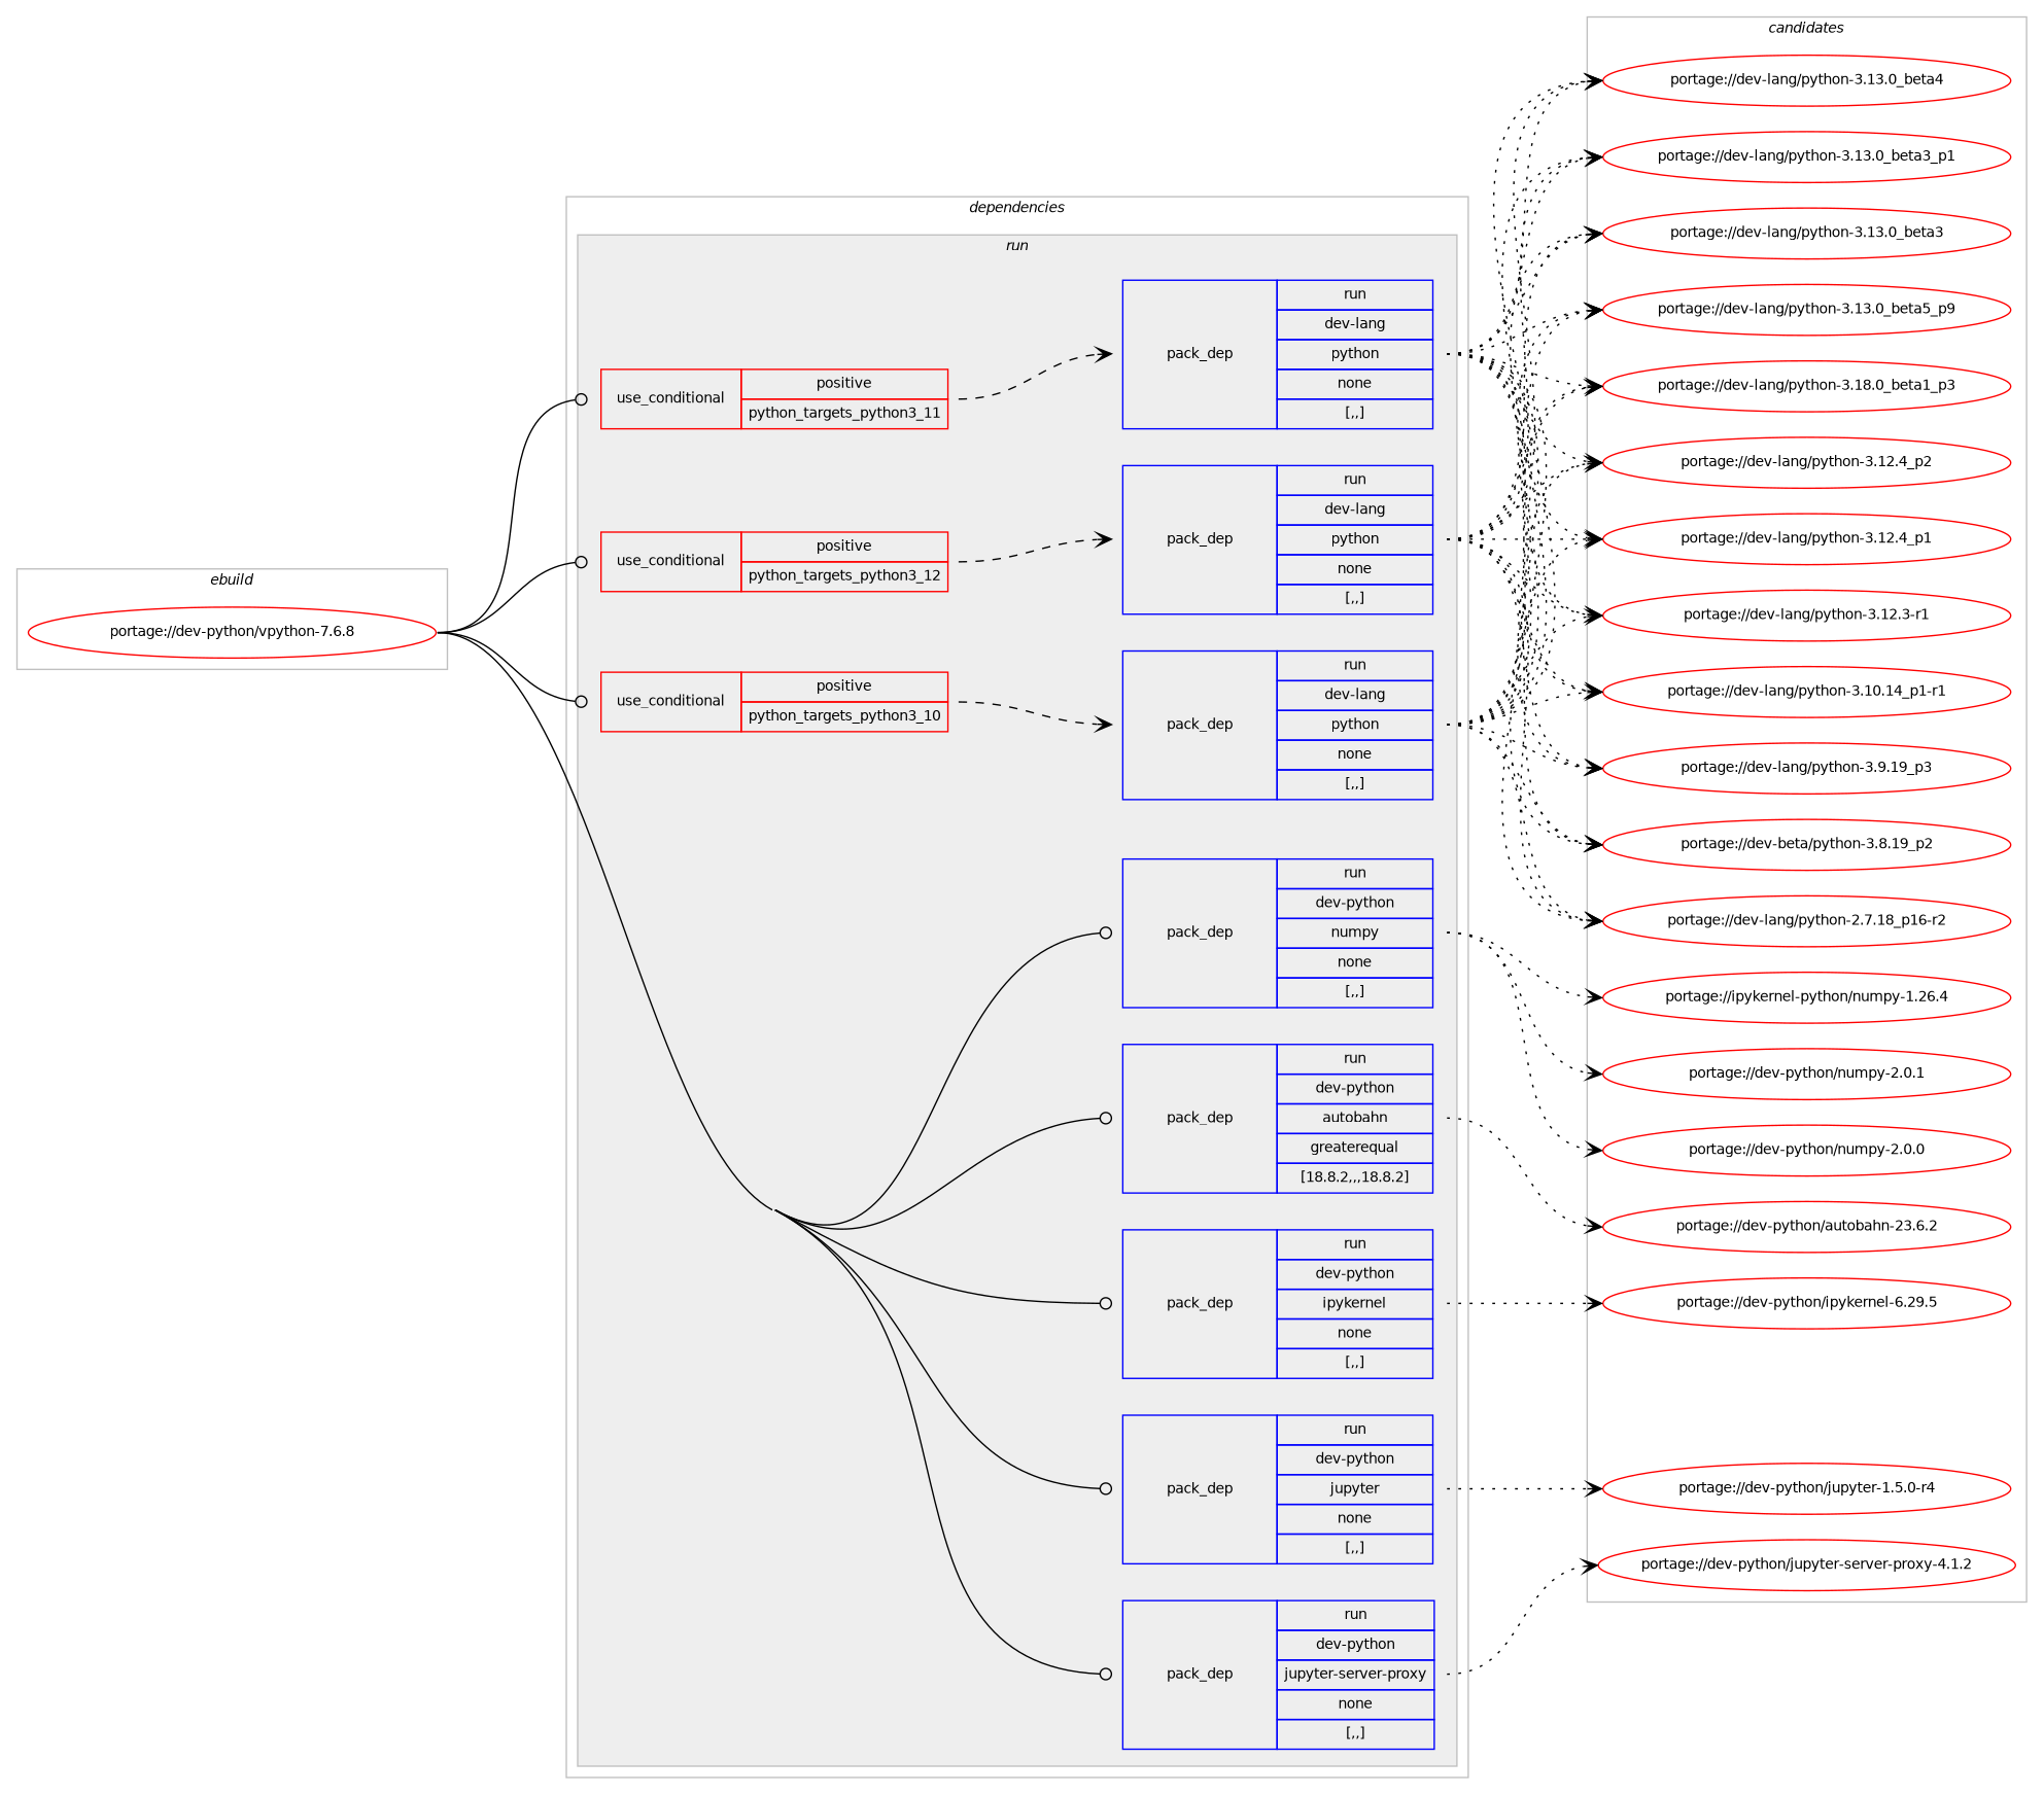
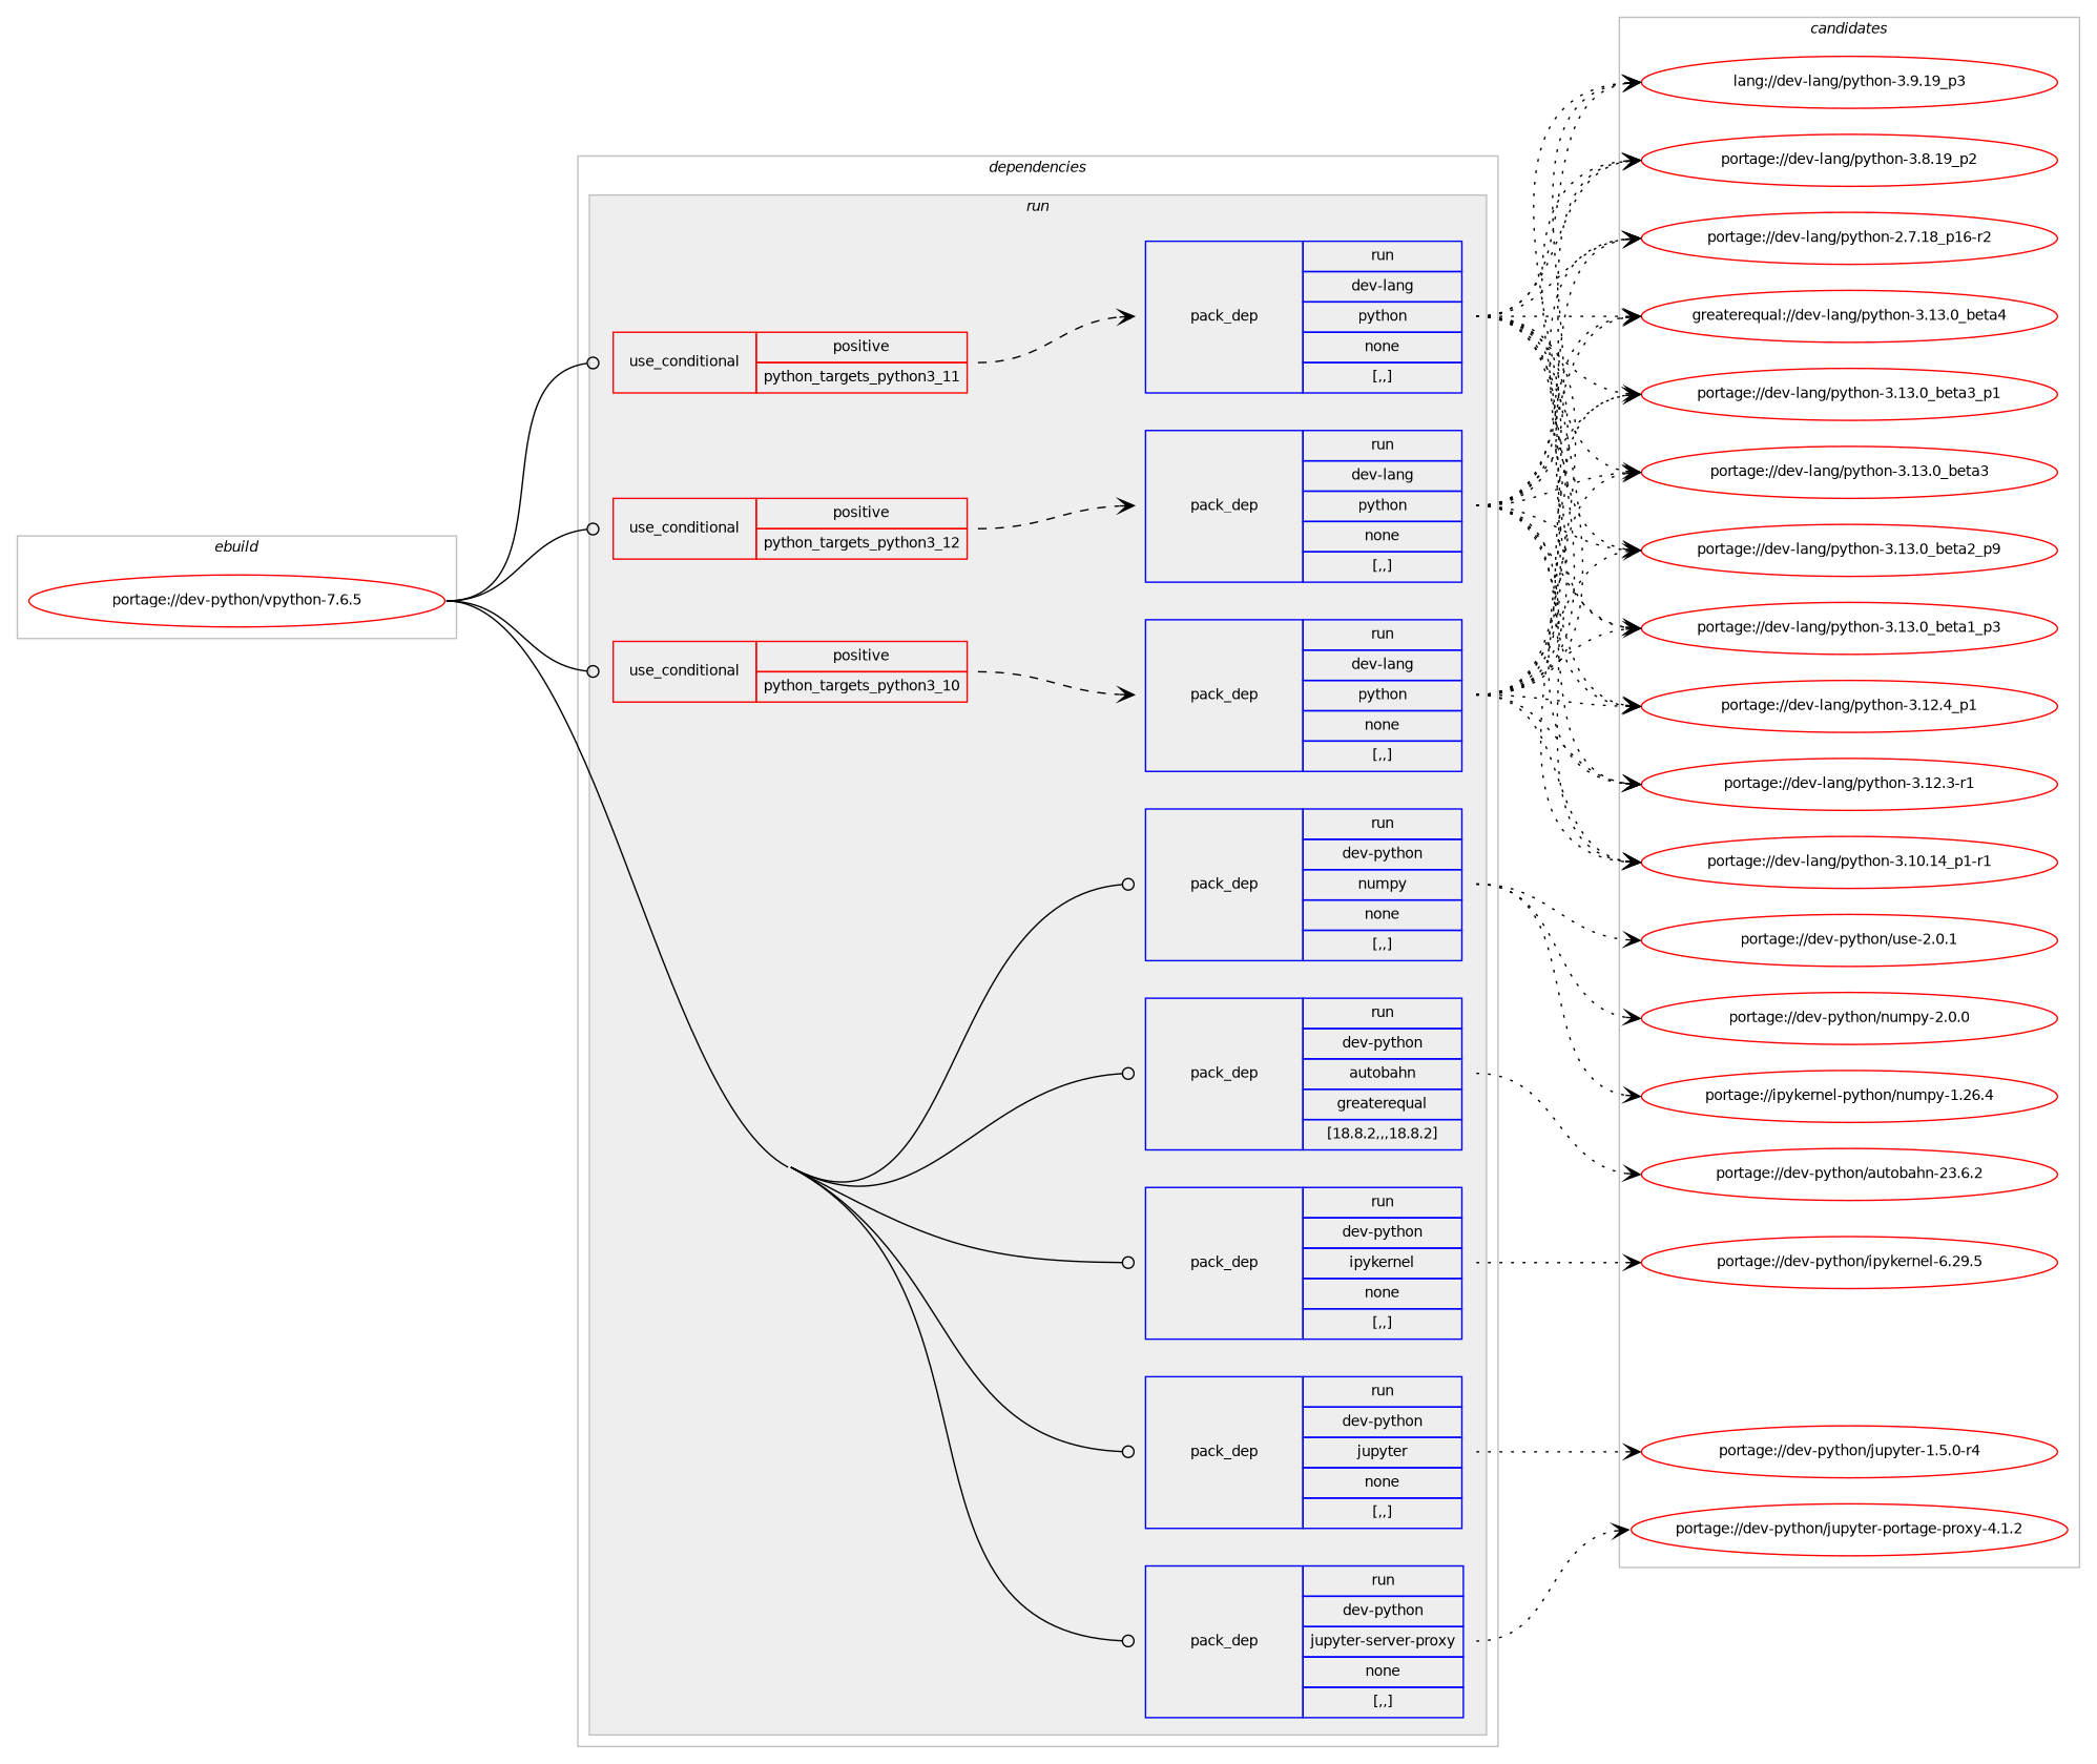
  digraph {
    compound=true
    concentrate=true
    fontname=Helvetica
    fontsize=10
    newrank=true
    rankdir=LR
    ranksep=1.5
    node [color=red fontname=Helvetica fontsize=10]
    edge [arrowhead=vee headport=w style=dotted tailport=e weight=100]
-   n1 [label="portage://dev-python/vpython-7.6.8" width=4]
+   n1 [label="portage://dev-python/vpython-7.6.5" width=4]
    n2 [color=blue label=<<TABLE BORDER="0" CELLBORDER="1" CELLSPACING="0" CELLPADDING="4" WIDTH="220"><TR><TD ROWSPAN="6" CELLPADDING="30">pack_dep</TD></TR><TR><TD WIDTH="110">run</TD></TR><TR><TD>dev-lang</TD></TR><TR><TD>python</TD></TR><TR><TD>none</TD></TR><TR><TD>[,,]</TD></TR></TABLE>> shape=none]
    n3 [label=<<TABLE BORDER="0" CELLBORDER="1" CELLSPACING="0" CELLPADDING="4"><TR><TD ROWSPAN="3" CELLPADDING="10">use_conditional</TD></TR><TR><TD>positive</TD></TR><TR><TD>python_targets_python3_10</TD></TR></TABLE>> shape=none]
    n4 [color=blue label=<<TABLE BORDER="0" CELLBORDER="1" CELLSPACING="0" CELLPADDING="4" WIDTH="220"><TR><TD ROWSPAN="6" CELLPADDING="30">pack_dep</TD></TR><TR><TD WIDTH="110">run</TD></TR><TR><TD>dev-lang</TD></TR><TR><TD>python</TD></TR><TR><TD>none</TD></TR><TR><TD>[,,]</TD></TR></TABLE>> shape=none]
    n5 [label=<<TABLE BORDER="0" CELLBORDER="1" CELLSPACING="0" CELLPADDING="4"><TR><TD ROWSPAN="3" CELLPADDING="10">use_conditional</TD></TR><TR><TD>positive</TD></TR><TR><TD>python_targets_python3_11</TD></TR></TABLE>> shape=none]
    n6 [color=blue label=<<TABLE BORDER="0" CELLBORDER="1" CELLSPACING="0" CELLPADDING="4" WIDTH="220"><TR><TD ROWSPAN="6" CELLPADDING="30">pack_dep</TD></TR><TR><TD WIDTH="110">run</TD></TR><TR><TD>dev-lang</TD></TR><TR><TD>python</TD></TR><TR><TD>none</TD></TR><TR><TD>[,,]</TD></TR></TABLE>> shape=none]
    n7 [label=<<TABLE BORDER="0" CELLBORDER="1" CELLSPACING="0" CELLPADDING="4"><TR><TD ROWSPAN="3" CELLPADDING="10">use_conditional</TD></TR><TR><TD>positive</TD></TR><TR><TD>python_targets_python3_12</TD></TR></TABLE>> shape=none]
    n8 [color=blue label=<<TABLE BORDER="0" CELLBORDER="1" CELLSPACING="0" CELLPADDING="4" WIDTH="220"><TR><TD ROWSPAN="6" CELLPADDING="30">pack_dep</TD></TR><TR><TD WIDTH="110">run</TD></TR><TR><TD>dev-python</TD></TR><TR><TD>autobahn</TD></TR><TR><TD>greaterequal</TD></TR><TR><TD>[18.8.2,,,18.8.2]</TD></TR></TABLE>> shape=none]
    n9 [color=blue label=<<TABLE BORDER="0" CELLBORDER="1" CELLSPACING="0" CELLPADDING="4" WIDTH="220"><TR><TD ROWSPAN="6" CELLPADDING="30">pack_dep</TD></TR><TR><TD WIDTH="110">run</TD></TR><TR><TD>dev-python</TD></TR><TR><TD>ipykernel</TD></TR><TR><TD>none</TD></TR><TR><TD>[,,]</TD></TR></TABLE>> shape=none]
    n10 [color=blue label=<<TABLE BORDER="0" CELLBORDER="1" CELLSPACING="0" CELLPADDING="4" WIDTH="220"><TR><TD ROWSPAN="6" CELLPADDING="30">pack_dep</TD></TR><TR><TD WIDTH="110">run</TD></TR><TR><TD>dev-python</TD></TR><TR><TD>jupyter</TD></TR><TR><TD>none</TD></TR><TR><TD>[,,]</TD></TR></TABLE>> shape=none]
    n11 [color=blue label=<<TABLE BORDER="0" CELLBORDER="1" CELLSPACING="0" CELLPADDING="4" WIDTH="220"><TR><TD ROWSPAN="6" CELLPADDING="30">pack_dep</TD></TR><TR><TD WIDTH="110">run</TD></TR><TR><TD>dev-python</TD></TR><TR><TD>jupyter-server-proxy</TD></TR><TR><TD>none</TD></TR><TR><TD>[,,]</TD></TR></TABLE>> shape=none]
    n12 [color=blue label=<<TABLE BORDER="0" CELLBORDER="1" CELLSPACING="0" CELLPADDING="4" WIDTH="220"><TR><TD ROWSPAN="6" CELLPADDING="30">pack_dep</TD></TR><TR><TD WIDTH="110">run</TD></TR><TR><TD>dev-python</TD></TR><TR><TD>numpy</TD></TR><TR><TD>none</TD></TR><TR><TD>[,,]</TD></TR></TABLE>> shape=none]
-   n13 [label="portage://dev-lang/python-3.13.0_beta4" width=4]
+   n13 [label="greaterequal://dev-lang/python-3.13.0_beta4" width=4]
    n14 [label="portage://dev-lang/python-3.13.0_beta3_p1" width=4]
    n15 [label="portage://dev-lang/python-3.13.0_beta3" width=4]
-   n16 [label="portage://dev-lang/python-3.13.0_beta5_p9" width=4]
-   n17 [label="portage://dev-lang/python-3.18.0_beta1_p3" width=4]
-   n18 [label="portage://dev-lang/python-3.12.4_p2" width=4]
+   n16 [label="portage://dev-lang/python-3.13.0_beta2_p9" width=4]
+   n17 [label="portage://dev-lang/python-3.13.0_beta1_p3" width=4]
    n19 [label="portage://dev-lang/python-3.12.4_p1" width=4]
    n20 [label="portage://dev-lang/python-3.12.3-r1" width=4]
    n21 [label="portage://dev-lang/python-3.10.14_p1-r1" width=4]
-   n22 [label="portage://dev-lang/python-3.9.19_p3" width=4]
-   n23 [label="portage://dev-beta/python-3.8.19_p2" width=4]
+   n22 [label="lang://dev-lang/python-3.9.19_p3" width=4]
+   n23 [label="portage://dev-lang/python-3.8.19_p2" width=4]
    n24 [label="portage://dev-lang/python-2.7.18_p16-r2" width=4]
    n25 [label="portage://dev-python/autobahn-23.6.2" width=4]
    n26 [label="portage://dev-python/ipykernel-6.29.5" width=4]
    n27 [label="portage://dev-python/jupyter-1.5.0-r4" width=4]
-   n28 [label="portage://dev-python/jupyter-server-proxy-4.1.2" width=4]
-   n29 [label="portage://dev-python/numpy-2.0.1" width=4]
+   n28 [label="portage://dev-python/jupyter-portage-proxy-4.1.2" width=4]
+   n29 [label="portage://dev-python/use-2.0.1" width=4]
    n30 [label="portage://dev-python/numpy-2.0.0" width=4]
    n31 [label="portage://ipykernel-python/numpy-1.26.4" width=4]
    subgraph cluster_1 {
      color=gray
      label=<<i>ebuild</i>>
      n1
    }
    subgraph cluster_2 {
      color=gray
      label=<<i>dependencies</i>>
      subgraph cluster_3 {
        color=gray
        fillcolor="#eeeeee"
        label=<<i>compile</i>>
        style=filled
      }
      subgraph cluster_4 {
        color=gray
        fillcolor="#eeeeee"
        label=<<i>compile and run</i>>
        style=filled
      }
      subgraph cluster_5 {
        color=gray
        fillcolor="#eeeeee"
        label=<<i>run</i>>
        style=filled
        subgraph sub_6 {
          color=gray
          fillcolor="#eeeeee"
          label=<<i>run</i>>
          style=filled
          n3
          subgraph sub_7 {
            color=gray
            fillcolor="#eeeeee"
            label=<<i>run</i>>
            style=filled
            n2
          }
        }
        subgraph sub_8 {
          color=gray
          fillcolor="#eeeeee"
          label=<<i>run</i>>
          style=filled
          n5
          subgraph sub_9 {
            color=gray
            fillcolor="#eeeeee"
            label=<<i>run</i>>
            style=filled
            n4
          }
        }
        subgraph sub_10 {
          color=gray
          fillcolor="#eeeeee"
          label=<<i>run</i>>
          style=filled
          n7
          subgraph sub_11 {
            color=gray
            fillcolor="#eeeeee"
            label=<<i>run</i>>
            style=filled
            n6
          }
        }
        subgraph sub_12 {
          color=gray
          fillcolor="#eeeeee"
          label=<<i>run</i>>
          style=filled
          n8
        }
        subgraph sub_13 {
          color=gray
          fillcolor="#eeeeee"
          label=<<i>run</i>>
          style=filled
          n9
        }
        subgraph sub_14 {
          color=gray
          fillcolor="#eeeeee"
          label=<<i>run</i>>
          style=filled
          n10
        }
        subgraph sub_15 {
          color=gray
          fillcolor="#eeeeee"
          label=<<i>run</i>>
          style=filled
          n11
        }
        subgraph sub_16 {
          color=gray
          fillcolor="#eeeeee"
          label=<<i>run</i>>
          style=filled
          n12
        }
      }
    }
    subgraph cluster_17 {
      color=gray
      label=<<i>candidates</i>>
      rank=same
      subgraph sub_18 {
        color=black
        label=<<i>candidates</i>>
        nodesep=1
        rank=same
        n13
        n14
        n15
        n16
        n17
-       n18
        n19
        n20
        n21
        n22
        n23
        n24
      }
      subgraph sub_19 {
        color=black
        label=<<i>candidates</i>>
        nodesep=1
        rank=same
        n13
        n14
        n15
        n16
        n17
-       n18
        n19
        n20
        n21
        n22
        n23
        n24
      }
      subgraph sub_20 {
        color=black
        label=<<i>candidates</i>>
        nodesep=1
        rank=same
        n13
        n14
        n15
        n16
        n17
-       n18
        n19
        n20
        n21
        n22
        n23
        n24
      }
      subgraph sub_21 {
        color=black
        label=<<i>candidates</i>>
        nodesep=1
        rank=same
        n25
      }
      subgraph sub_22 {
        color=black
        label=<<i>candidates</i>>
        nodesep=1
        rank=same
        n26
      }
      subgraph sub_23 {
        color=black
        label=<<i>candidates</i>>
        nodesep=1
        rank=same
        n27
      }
      subgraph sub_24 {
        color=black
        label=<<i>candidates</i>>
        nodesep=1
        rank=same
        n28
      }
      subgraph sub_25 {
        color=black
        label=<<i>candidates</i>>
        nodesep=1
        rank=same
        n29
        n30
        n31
      }
    }
    n1 -> n3 [arrowhead=odot style=solid weight=20]
    n1 -> n5 [arrowhead=odot style=solid weight=20]
    n1 -> n7 [arrowhead=odot style=solid weight=20]
    n1 -> n8 [arrowhead=odot style=solid weight=20]
    n1 -> n9 [arrowhead=odot style=solid weight=20]
    n1 -> n10 [arrowhead=odot style=solid weight=20]
    n1 -> n11 [arrowhead=odot style=solid weight=20]
    n1 -> n12 [arrowhead=odot style=solid weight=20]
    n2 -> n13
    n2 -> n14
    n2 -> n15
    n2 -> n16
    n2 -> n17
-   n2 -> n18
    n2 -> n19
    n2 -> n20
    n2 -> n21
    n2 -> n22
    n2 -> n23
    n2 -> n24
    n3 -> n2 [style=dashed weight=20]
    n4 -> n13
    n4 -> n14
    n4 -> n15
    n4 -> n16
    n4 -> n17
-   n4 -> n18
    n4 -> n19
    n4 -> n20
    n4 -> n21
    n4 -> n22
    n4 -> n23
    n4 -> n24
    n5 -> n4 [style=dashed weight=20]
    n6 -> n13
    n6 -> n14
    n6 -> n15
    n6 -> n16
    n6 -> n17
-   n6 -> n18
    n6 -> n19
    n6 -> n20
    n6 -> n21
    n6 -> n22
    n6 -> n23
    n6 -> n24
    n7 -> n6 [style=dashed weight=20]
    n8 -> n25
    n9 -> n26
    n10 -> n27
    n11 -> n28
    n12 -> n29
    n12 -> n30
    n12 -> n31
  }
